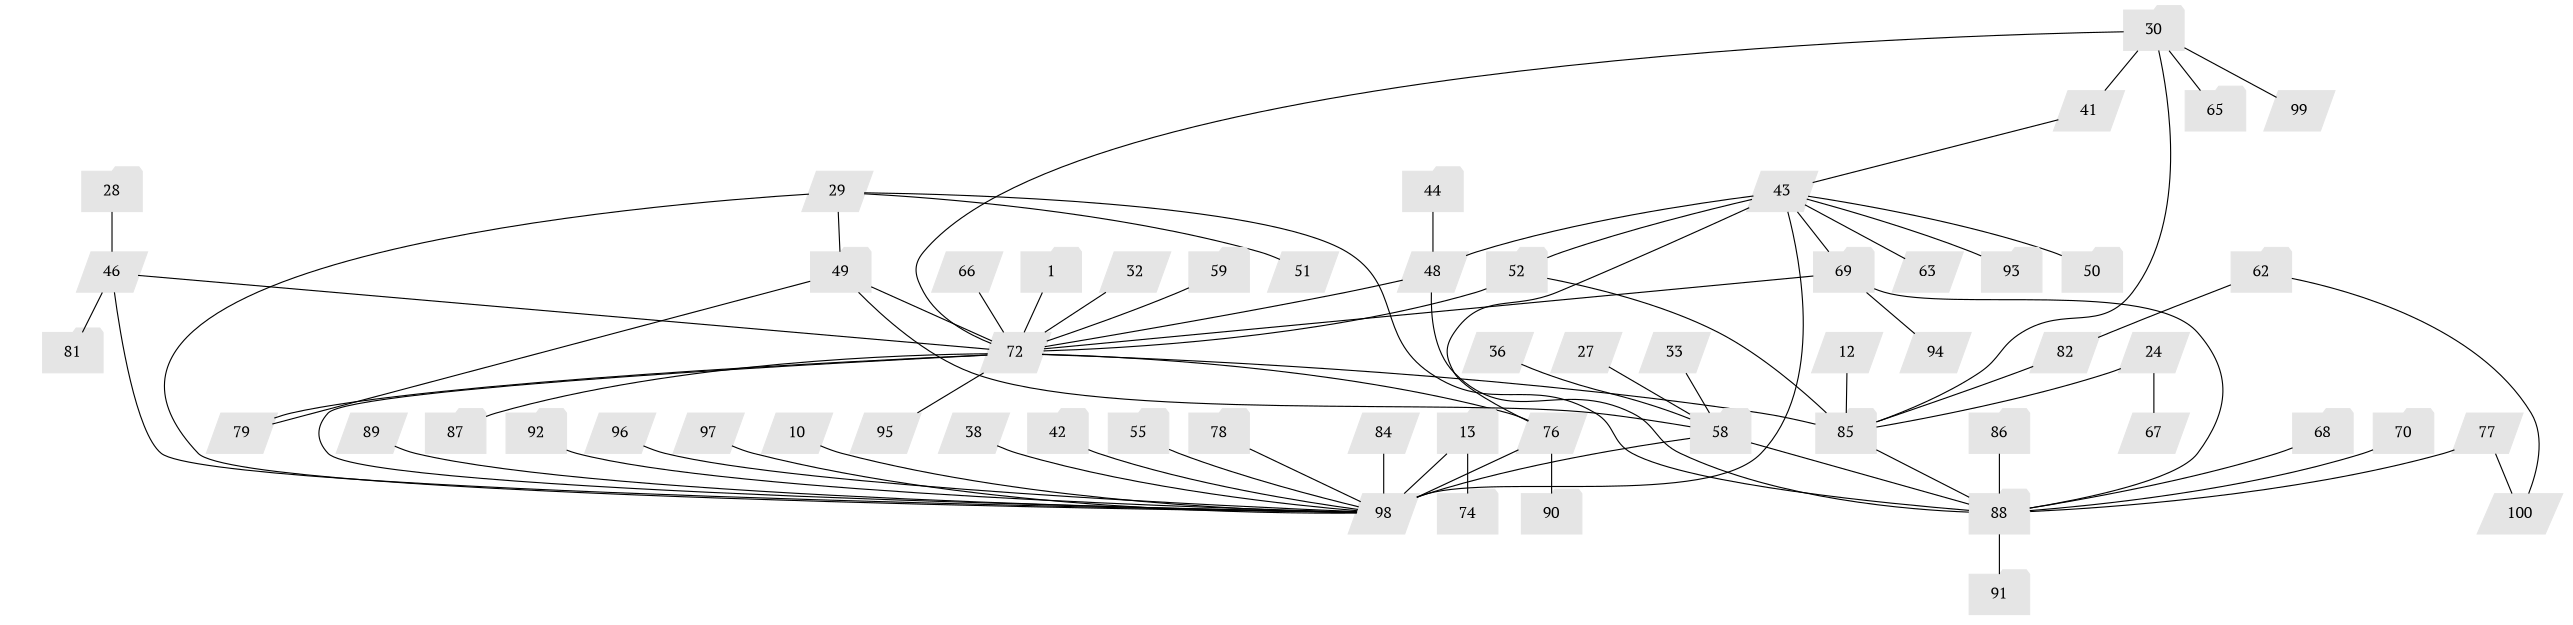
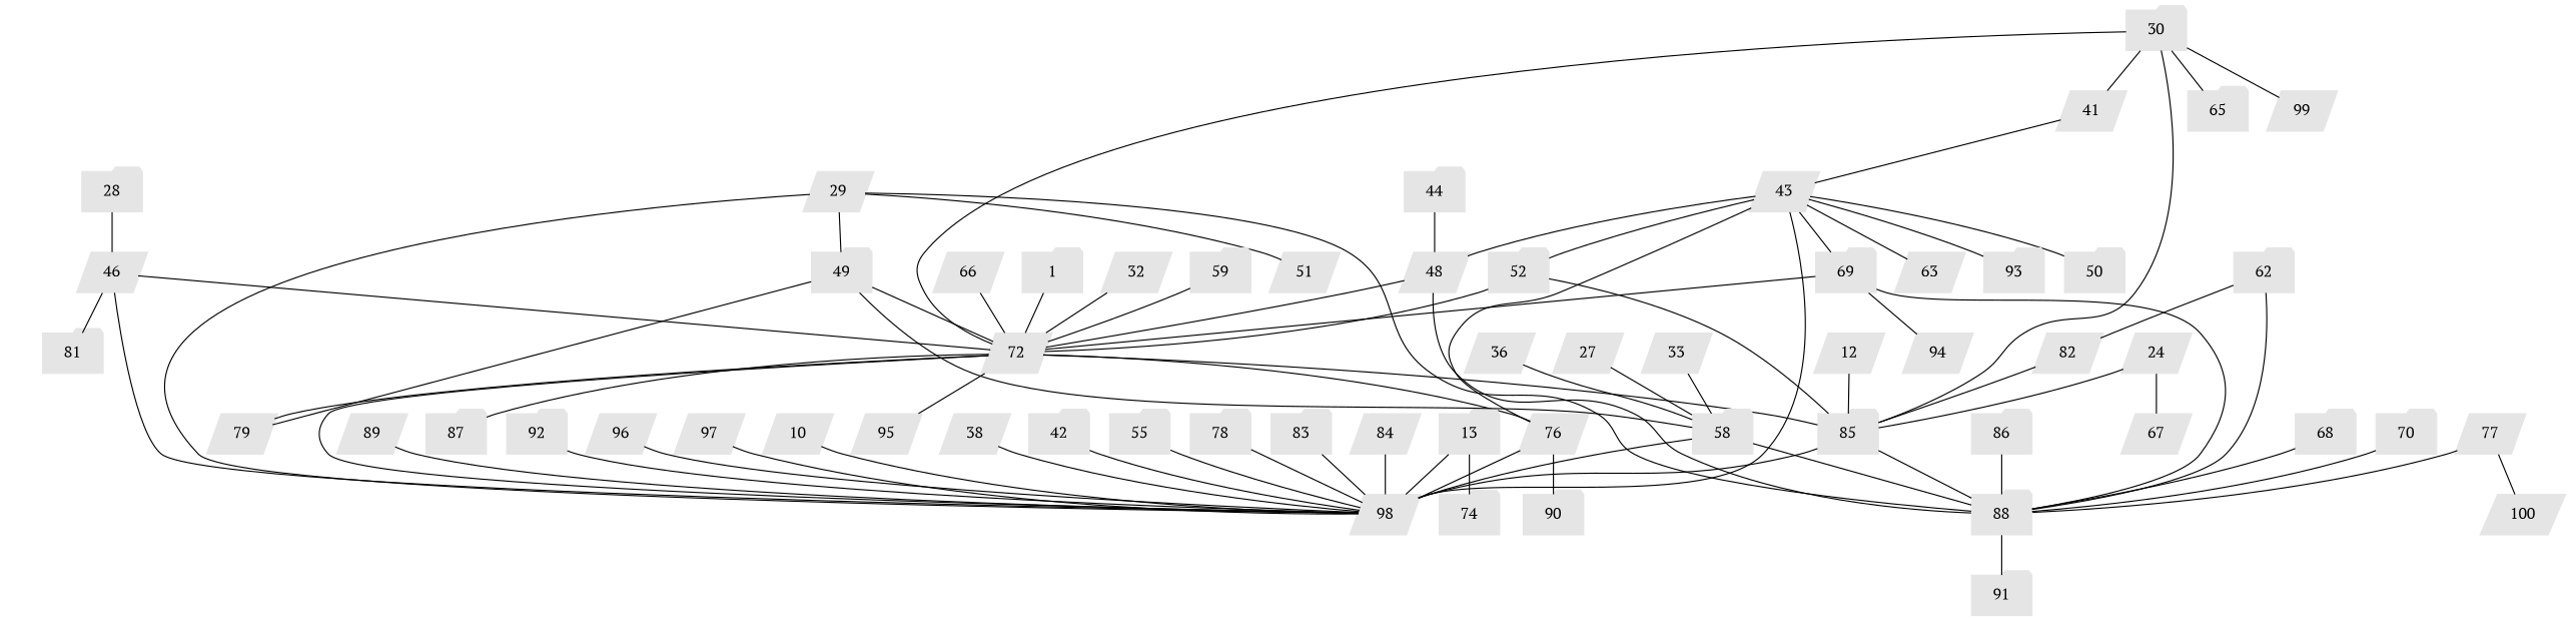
  graph {
    fontname="PT Serif"
    node [color=gray90 fontname="PT Serif" shape=parallelogram style=filled]
    edge [fontname="PT Serif"]
    72 [super="+25+19"]
    98 [super="+80+71+9"]
    85 [shape=folder super="+5+61"]
    76 [super="+56+75"]
    79
    87 [shape=folder]
    95
    1 [shape=folder]
    10
    88 [shape=folder super="+40+14+73"]
    12
    13 [shape=folder super="+7"]
    74 [shape=folder]
    24 [super="+18"]
    67
    58 [shape=folder super="+15+47+11"]
    27
    46 [super="+26"]
    81 [shape=folder super="+64"]
    28 [shape=folder]
    29
    49 [shape=folder]
    51
    91 [shape=folder]
    43 [super="+20+31"]
    48 [super="+34+39"]
    50 [shape=folder]
    52 [shape=folder super="+35"]
    63
    69 [shape=folder super="+16+60+54+17"]
    93 [shape=folder]
    30 [shape=folder]
    65 [shape=folder]
    99
    41
    32
    33
    36
    38
    42 [shape=folder]
    94
    90 [shape=folder]
    44 [shape=folder]
    55 [shape=folder]
    59 [shape=folder]
    62 [shape=folder]
    82
    66
    68 [shape=folder]
    70 [shape=folder]
    77 [super="+37"]
    100
    78 [shape=folder]
+   83 [shape=folder super="+4"]
    84
    86 [shape=folder]
    89
    92 [shape=folder]
    96
    97
    72 -- 98 [weight=5]
    72 -- 85 [weight=2]
    72 -- 76 [weight=2]
    72 -- 79
    72 -- 87
    72 -- 95
+   85 -- 98 [weight=7]
    85 -- 88 [weight=5]
    76 -- 98
    76 -- 90
    1 -- 72
    10 -- 98
    88 -- 91
    12 -- 85
    13 -- 98 [weight=3]
    13 -- 74
    24 -- 85
    24 -- 67
    58 -- 98 [weight=3]
    58 -- 88
    27 -- 58
    46 -- 72
    46 -- 98 [weight=2]
    46 -- 81
    28 -- 46
    29 -- 98
    29 -- 88
    29 -- 49
    29 -- 51
    49 -- 72 [weight=2]
    49 -- 79
    49 -- 58
    43 -- 98 [weight=4]
    43 -- 76
    43 -- 48
    43 -- 50
    43 -- 52
    43 -- 63
    43 -- 69 [weight=2]
    43 -- 93
    48 -- 72 [weight=3]
    48 -- 88
    52 -- 72 [weight=2]
    52 -- 85
    69 -- 72
    69 -- 88 [weight=3]
    69 -- 94
    30 -- 72
    30 -- 85 [weight=2]
    30 -- 65
    30 -- 99
    30 -- 41 [weight=2]
    41 -- 43
    32 -- 72
    33 -- 58
    36 -- 58
    38 -- 98
    42 -- 98
    44 -- 48
    55 -- 98
    59 -- 72
-   62 -- 100
+   62 -- 88
    62 -- 82
    82 -- 85
    66 -- 72
    68 -- 88
    70 -- 88
    77 -- 88 [weight=2]
    77 -- 100
    78 -- 98
+   83 -- 98
    84 -- 98
    86 -- 88
    89 -- 98
    92 -- 98
    96 -- 98
    97 -- 98
  }
